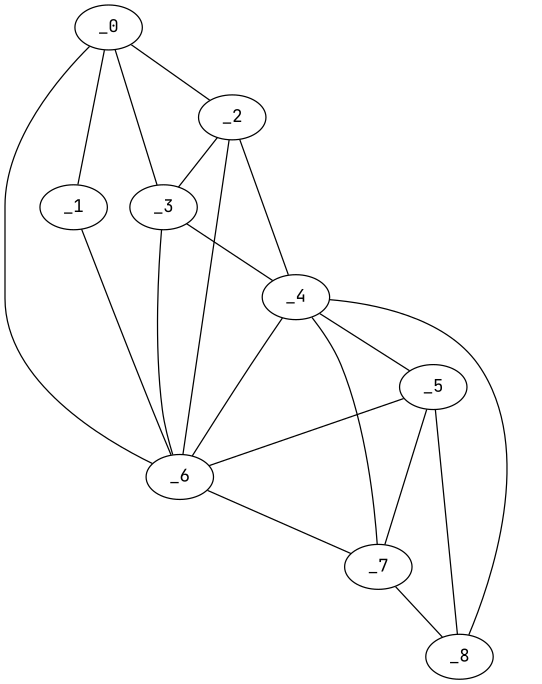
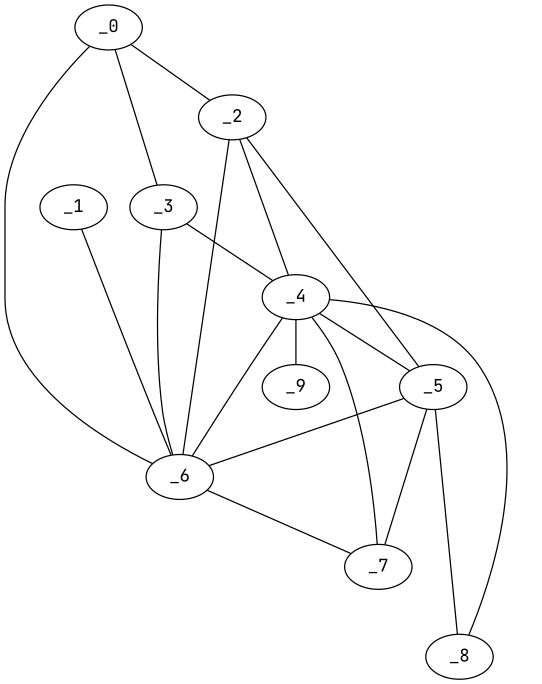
  graph {
    fontname="JetBrains Mono"
    node [fontname="JetBrains Mono" x=119]
    edge [fontname="JetBrains Mono" valence=2]
    _0 [x=11 y=69]
    _1 [x=16 y=9]
    _2 [x=30 y=80]
    _3 [x=31 y=125]
    _6 [x=68 y=55]
    _4 [x=60 y=76]
    _7 [x=99 y=52]
    _5 [x=64 y=7]
    _8 [y=65]
-   _0 -- _1 [valence=1]
+   _9 [y=107]
    _0 -- _2
    _0 -- _3 [valence=1]
    _0 -- _6 [valence=1]
    _1 -- _6
-   _2 -- _3
+   _2 -- _5
    _2 -- _6
    _2 -- _4
    _3 -- _6 [valence=1]
    _3 -- _4
    _6 -- _7
    _4 -- _6
    _4 -- _7
    _4 -- _5 [valence=1]
    _4 -- _8
-   _7 -- _8 [valence=1]
+   _4 -- _9
    _5 -- _6 [valence=1]
    _5 -- _7 [valence=1]
    _5 -- _8 [valence=1]
  }
